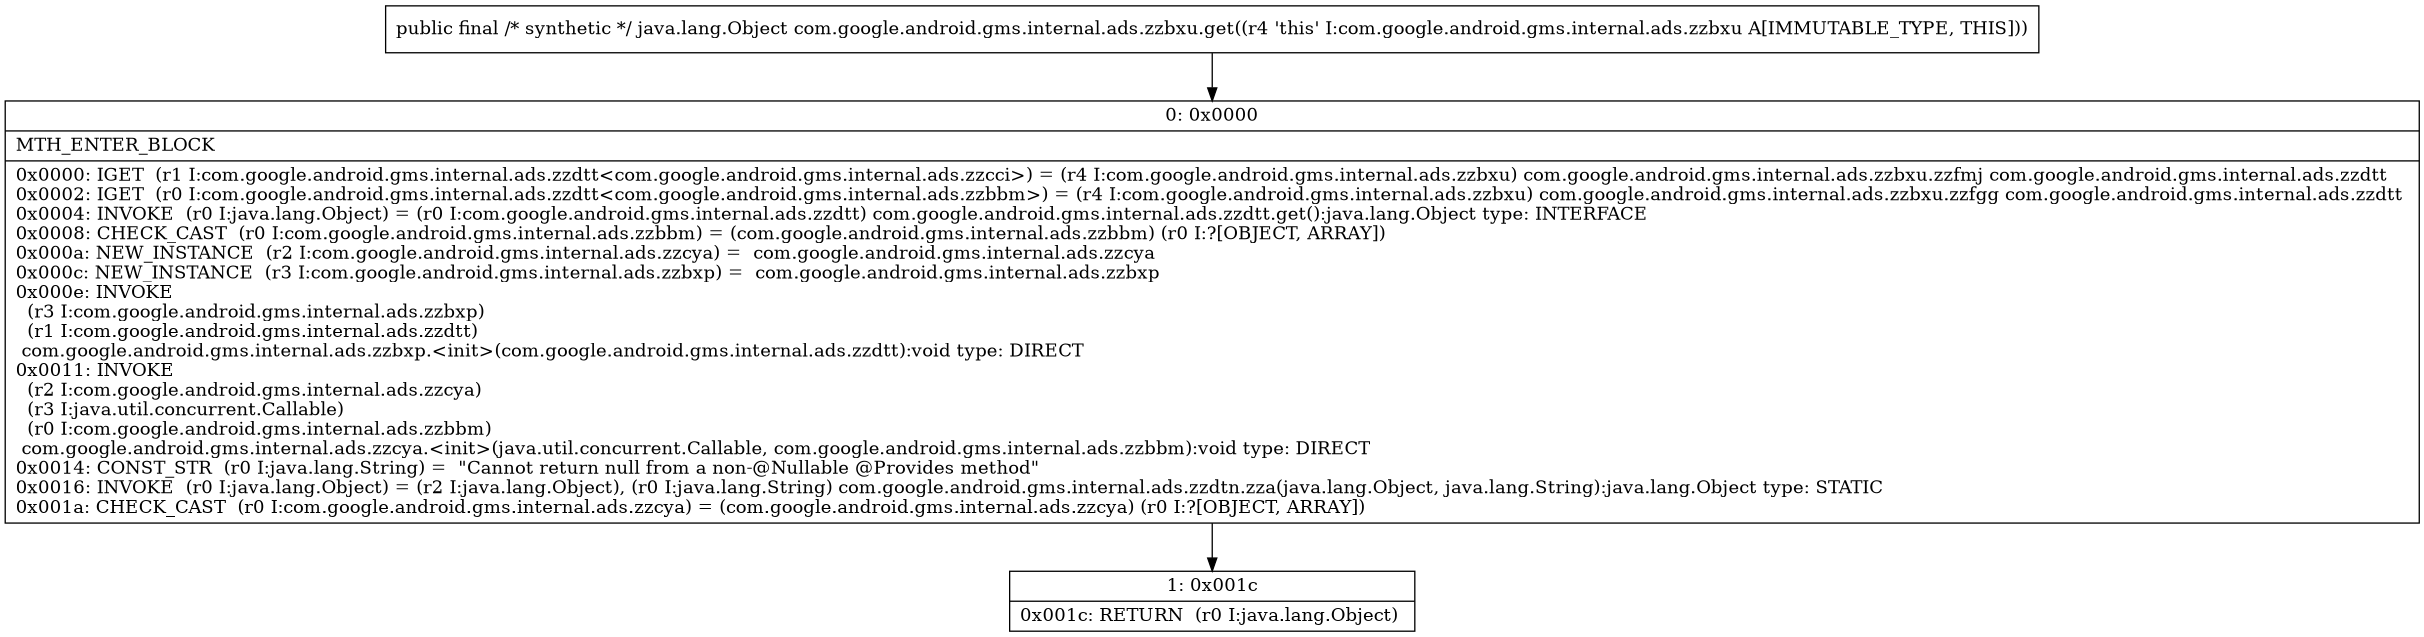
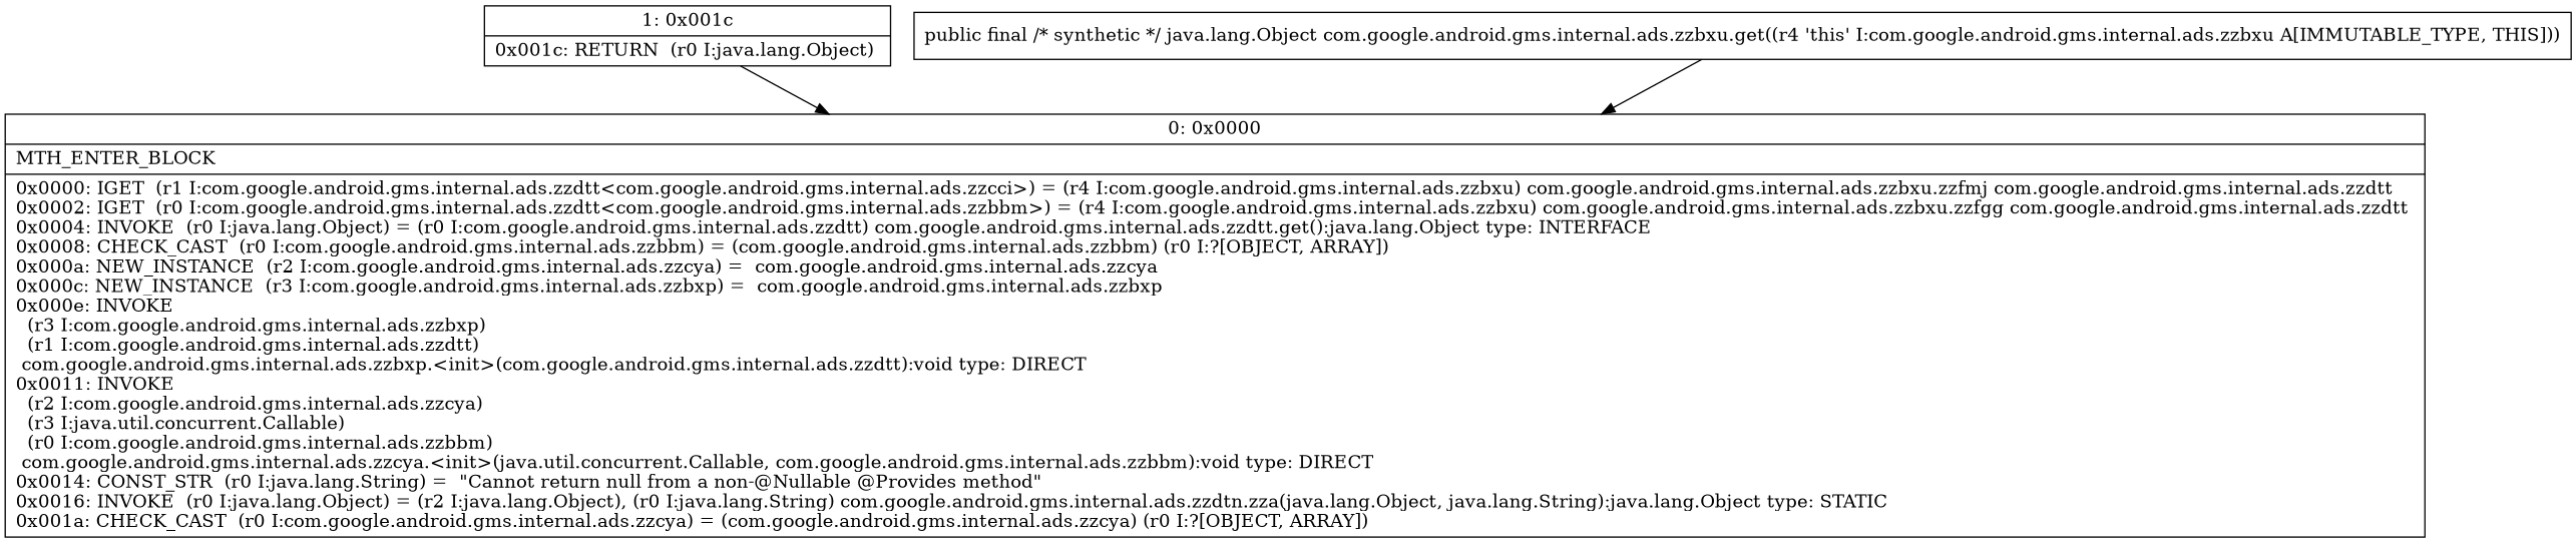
  digraph {
    node [shape=record]
    n1 [label="{0\:\ 0x0000|MTH_ENTER_BLOCK\l|0x0000: IGET  (r1 I:com.google.android.gms.internal.ads.zzdtt\<com.google.android.gms.internal.ads.zzcci\>) = (r4 I:com.google.android.gms.internal.ads.zzbxu) com.google.android.gms.internal.ads.zzbxu.zzfmj com.google.android.gms.internal.ads.zzdtt \l0x0002: IGET  (r0 I:com.google.android.gms.internal.ads.zzdtt\<com.google.android.gms.internal.ads.zzbbm\>) = (r4 I:com.google.android.gms.internal.ads.zzbxu) com.google.android.gms.internal.ads.zzbxu.zzfgg com.google.android.gms.internal.ads.zzdtt \l0x0004: INVOKE  (r0 I:java.lang.Object) = (r0 I:com.google.android.gms.internal.ads.zzdtt) com.google.android.gms.internal.ads.zzdtt.get():java.lang.Object type: INTERFACE \l0x0008: CHECK_CAST  (r0 I:com.google.android.gms.internal.ads.zzbbm) = (com.google.android.gms.internal.ads.zzbbm) (r0 I:?[OBJECT, ARRAY]) \l0x000a: NEW_INSTANCE  (r2 I:com.google.android.gms.internal.ads.zzcya) =  com.google.android.gms.internal.ads.zzcya \l0x000c: NEW_INSTANCE  (r3 I:com.google.android.gms.internal.ads.zzbxp) =  com.google.android.gms.internal.ads.zzbxp \l0x000e: INVOKE  \l  (r3 I:com.google.android.gms.internal.ads.zzbxp)\l  (r1 I:com.google.android.gms.internal.ads.zzdtt)\l com.google.android.gms.internal.ads.zzbxp.\<init\>(com.google.android.gms.internal.ads.zzdtt):void type: DIRECT \l0x0011: INVOKE  \l  (r2 I:com.google.android.gms.internal.ads.zzcya)\l  (r3 I:java.util.concurrent.Callable)\l  (r0 I:com.google.android.gms.internal.ads.zzbbm)\l com.google.android.gms.internal.ads.zzcya.\<init\>(java.util.concurrent.Callable, com.google.android.gms.internal.ads.zzbbm):void type: DIRECT \l0x0014: CONST_STR  (r0 I:java.lang.String) =  \"Cannot return null from a non\-@Nullable @Provides method\" \l0x0016: INVOKE  (r0 I:java.lang.Object) = (r2 I:java.lang.Object), (r0 I:java.lang.String) com.google.android.gms.internal.ads.zzdtn.zza(java.lang.Object, java.lang.String):java.lang.Object type: STATIC \l0x001a: CHECK_CAST  (r0 I:com.google.android.gms.internal.ads.zzcya) = (com.google.android.gms.internal.ads.zzcya) (r0 I:?[OBJECT, ARRAY]) \l}"]
    n2 [label="{1\:\ 0x001c|0x001c: RETURN  (r0 I:java.lang.Object) \l}"]
    n3 [label="{public final \/* synthetic *\/ java.lang.Object com.google.android.gms.internal.ads.zzbxu.get((r4 'this' I:com.google.android.gms.internal.ads.zzbxu A[IMMUTABLE_TYPE, THIS])) }"]
-   n1 -> n2
+   n2 -> n1
    n3 -> n1
  }
